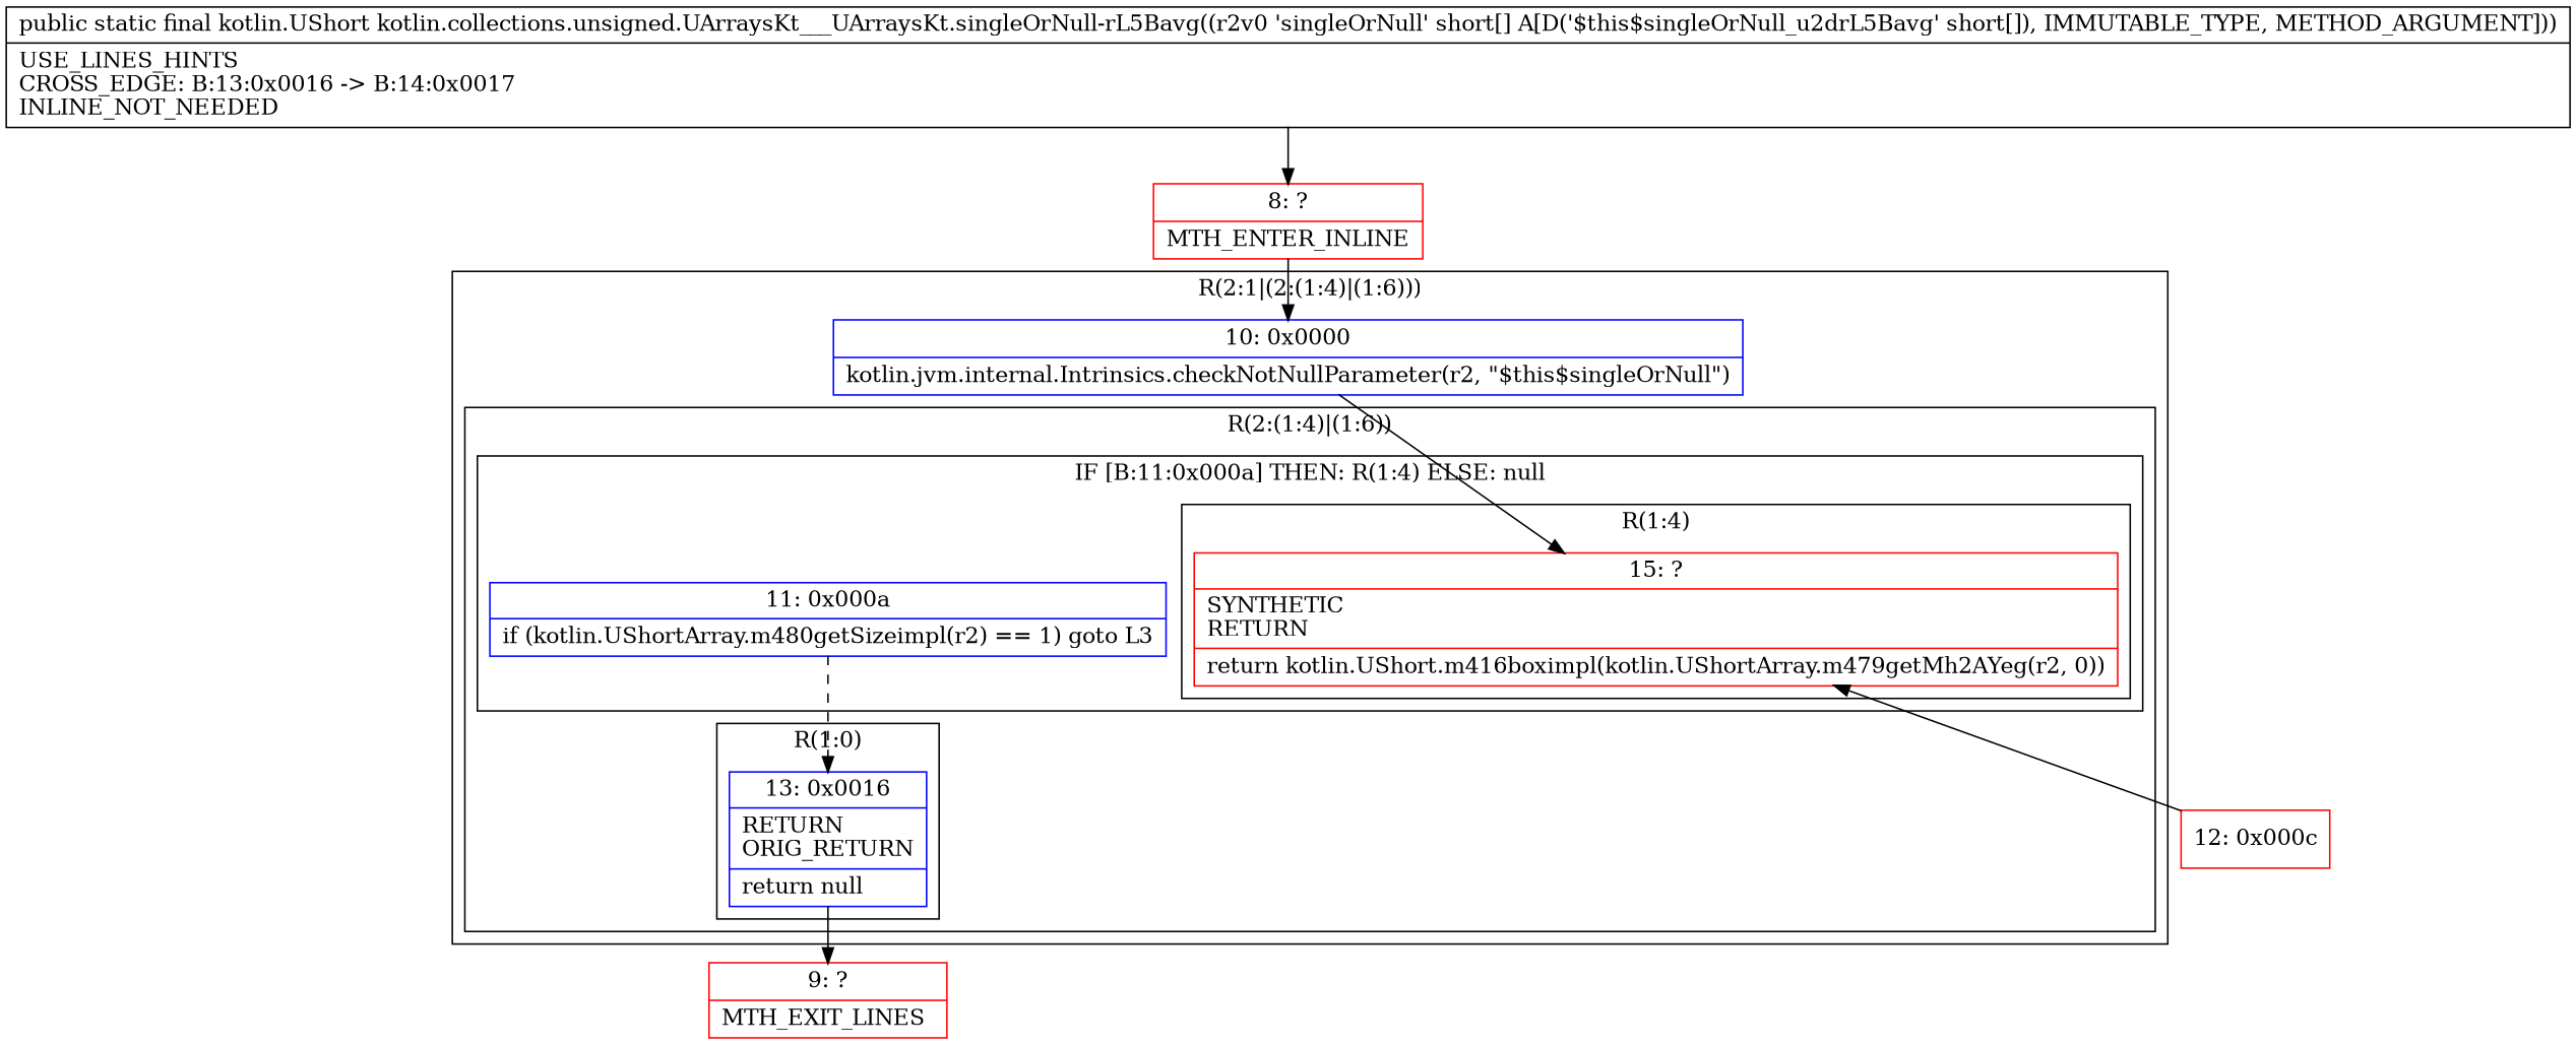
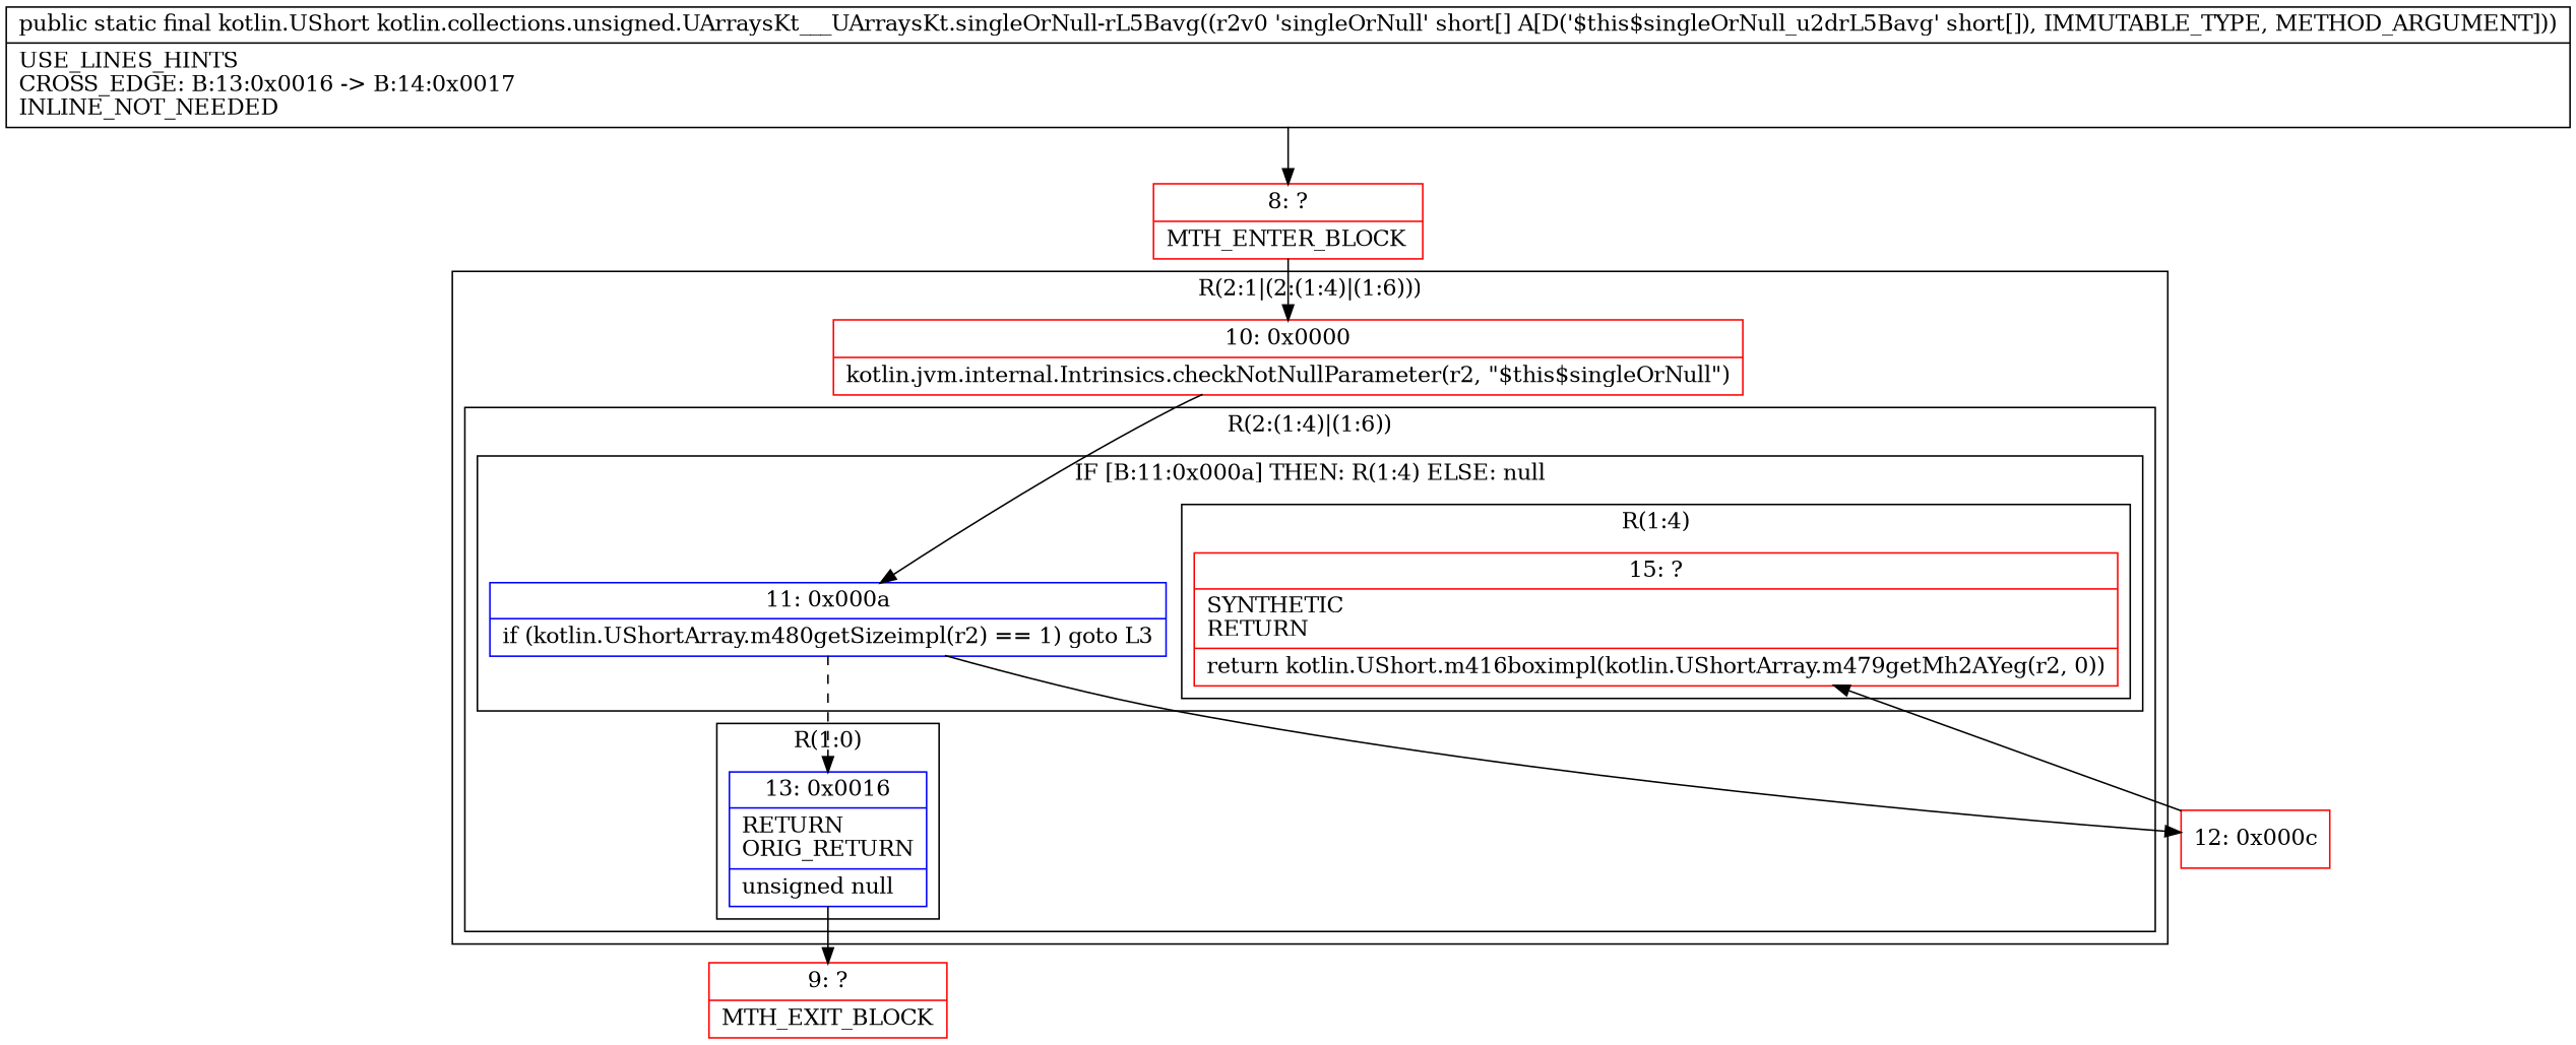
  digraph {
    node [color=red shape=record]
    n1 [label="{15\:\ ?|SYNTHETIC\lRETURN\l|return kotlin.UShort.m416boximpl(kotlin.UShortArray.m479getMh2AYeg(r2, 0))\l}"]
    n2 [color=blue label="{11\:\ 0x000a|if (kotlin.UShortArray.m480getSizeimpl(r2) == 1) goto L3\l}"]
-   n3 [color=blue label="{13\:\ 0x0016|RETURN\lORIG_RETURN\l|return null\l}"]
-   n4 [color=blue label="{10\:\ 0x0000|kotlin.jvm.internal.Intrinsics.checkNotNullParameter(r2, \"$this$singleOrNull\")\l}"]
+   n3 [color=blue label="{13\:\ 0x0016|RETURN\lORIG_RETURN\l|unsigned null\l}"]
+   n4 [label="{10\:\ 0x0000|kotlin.jvm.internal.Intrinsics.checkNotNullParameter(r2, \"$this$singleOrNull\")\l}"]
    n5 [label="{12\:\ 0x000c}"]
-   n6 [label="{9\:\ ?|MTH_EXIT_LINES\l}"]
-   n7 [label="{8\:\ ?|MTH_ENTER_INLINE\l}"]
+   n6 [label="{9\:\ ?|MTH_EXIT_BLOCK\l}"]
+   n7 [label="{8\:\ ?|MTH_ENTER_BLOCK\l}"]
    n8 [label="{public static final kotlin.UShort kotlin.collections.unsigned.UArraysKt___UArraysKt.singleOrNull\-rL5Bavg((r2v0 'singleOrNull' short[] A[D('$this$singleOrNull_u2drL5Bavg' short[]), IMMUTABLE_TYPE, METHOD_ARGUMENT]))  | USE_LINES_HINTS\lCROSS_EDGE: B:13:0x0016 \-\> B:14:0x0017\lINLINE_NOT_NEEDED\l}" color=""]
    subgraph cluster_1 {
      label="R(2:1|(2:(1:4)|(1:6)))"
      n4
      subgraph cluster_2 {
        label="R(2:(1:4)|(1:6))"
        subgraph cluster_3 {
          label="IF [B:11:0x000a] THEN: R(1:4) ELSE: null"
          n2
          subgraph cluster_4 {
            label="R(1:4)"
            n1
          }
        }
        subgraph cluster_5 {
          label="R(1:0)"
          n3
        }
      }
    }
    n2 -> n3 [style=dashed]
+   n2 -> n5
    n3 -> n6
-   n4 -> n1
+   n4 -> n2
    n5 -> n1
    n7 -> n4
    n8 -> n7
  }
